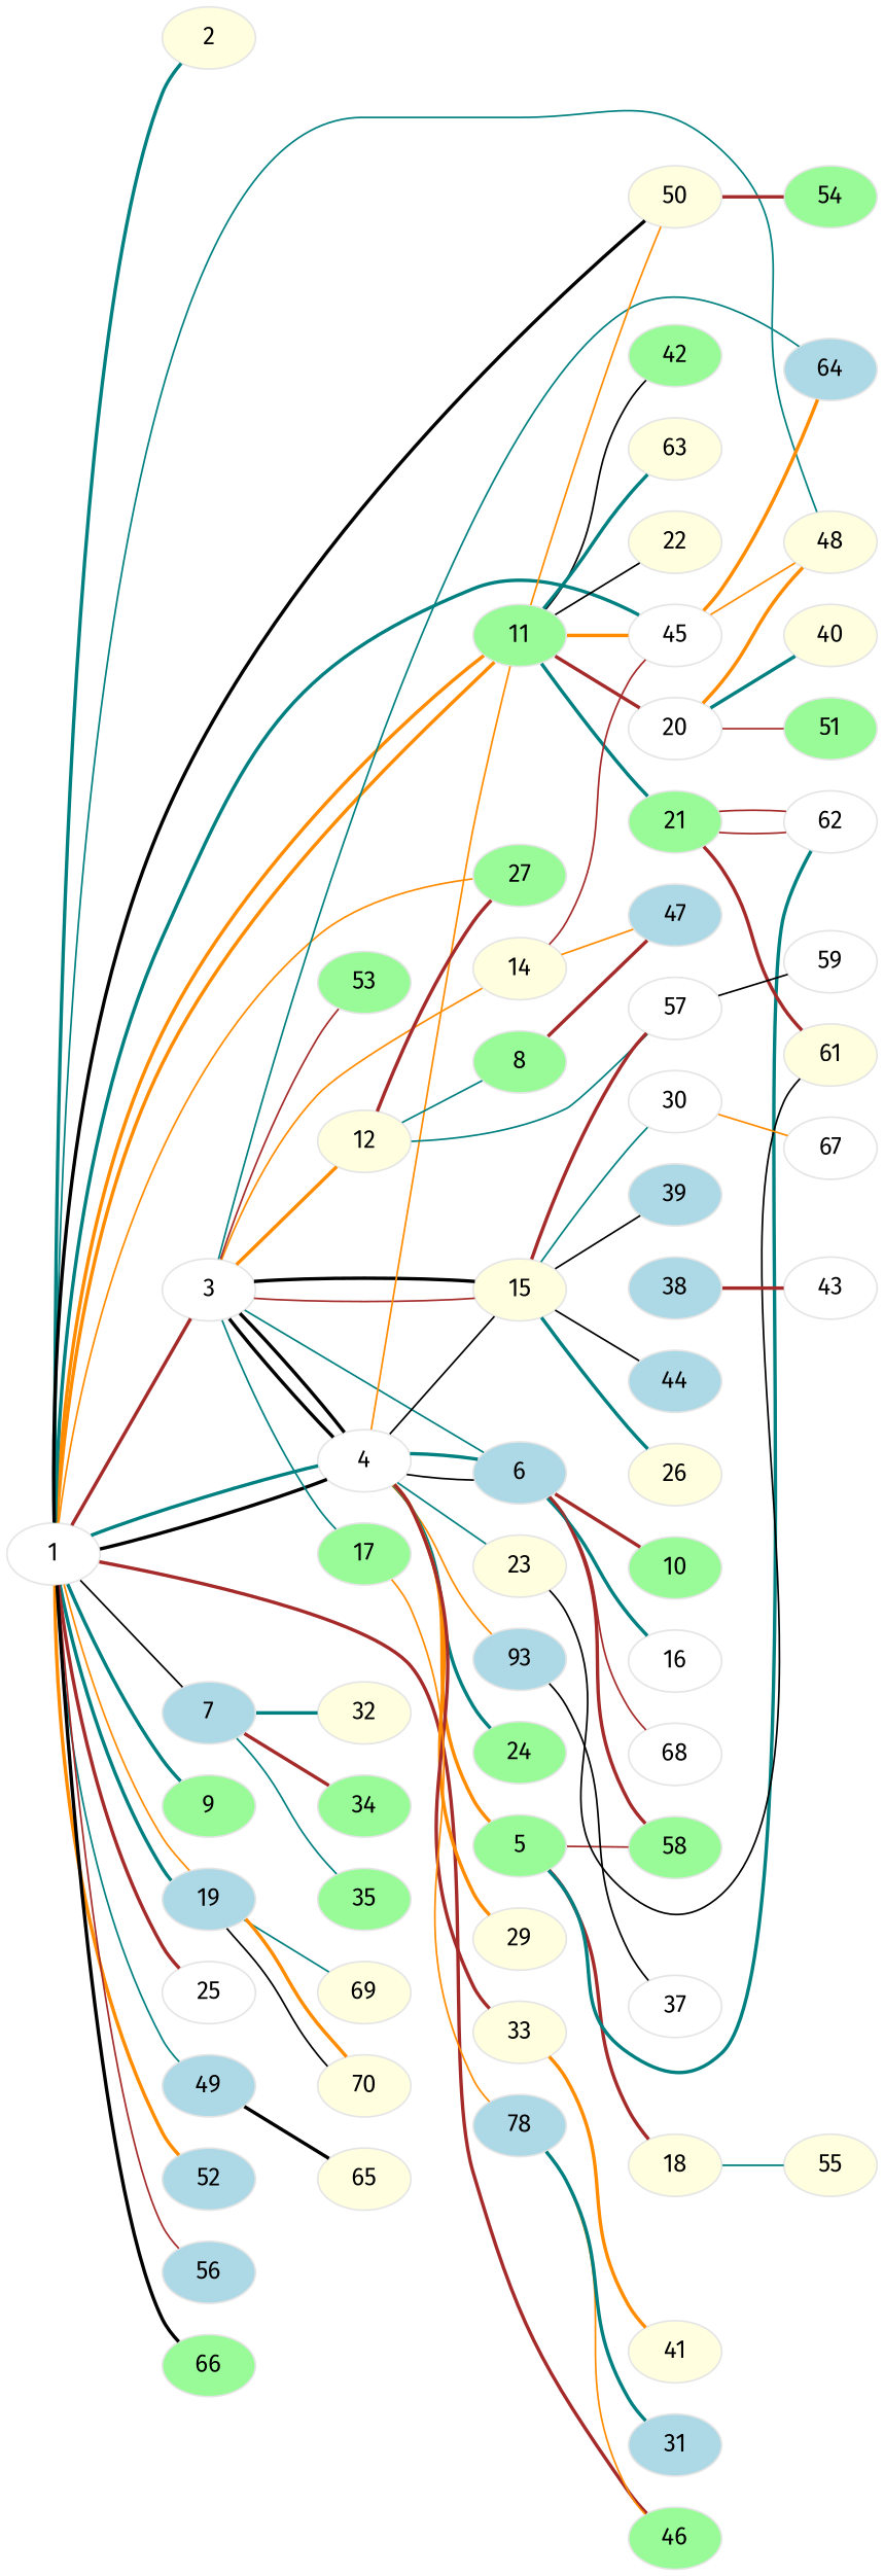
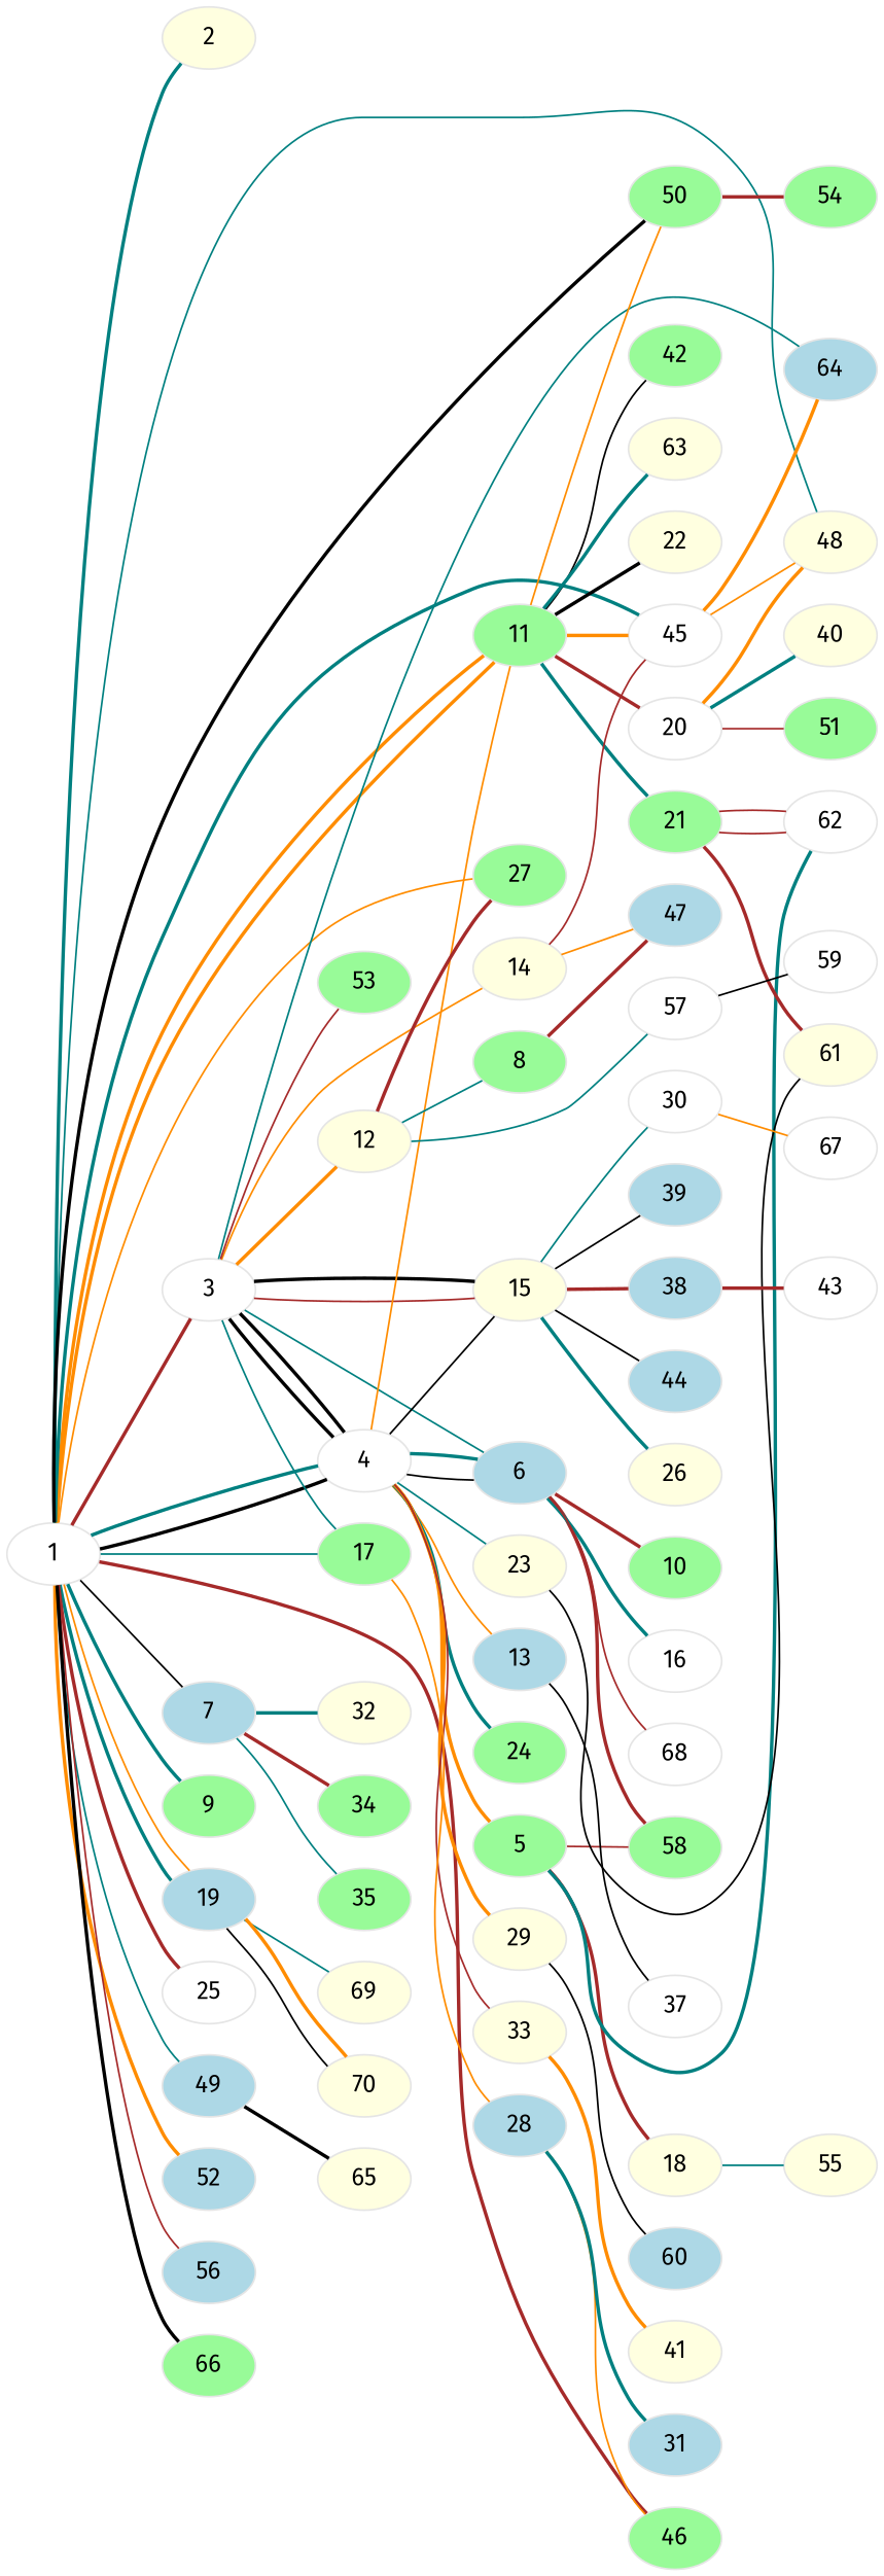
  graph {
    fontname="Fira Sans"
    rankdir=LR
    node [color=gray90 fillcolor=lightyellow fontname="Fira Sans" style=filled]
    edge [color=teal fontname="Fira Sans" style=bold]
    1 [fillcolor=white]
    2
    3 [fillcolor=white]
    4 [fillcolor=white]
    7 [fillcolor=lightblue]
    9 [fillcolor=palegreen]
    11 [fillcolor=palegreen]
    17 [fillcolor=palegreen]
    19 [fillcolor=lightblue]
    25 [fillcolor=white]
    27 [fillcolor=palegreen]
    45 [fillcolor=white]
    46 [fillcolor=palegreen]
    48
    49 [fillcolor=lightblue]
-   50
+   50 [fillcolor=palegreen]
    52 [fillcolor=lightblue]
    56 [fillcolor=lightblue]
    66 [fillcolor=palegreen]
    6 [fillcolor=lightblue]
    12
    14
    15
    53 [fillcolor=palegreen]
    64 [fillcolor=lightblue]
    5 [fillcolor=palegreen]
-   13 [fillcolor=lightblue label=93]
+   13 [fillcolor=lightblue]
    23
    24 [fillcolor=palegreen]
    29
    33
    32
    34 [fillcolor=palegreen]
    35 [fillcolor=palegreen]
    20 [fillcolor=white]
    21 [fillcolor=palegreen]
    22
    42 [fillcolor=palegreen]
    63
-   28 [fillcolor=lightblue label=78]
+   28 [fillcolor=lightblue]
    69
    70
    65
    54 [fillcolor=palegreen]
    58 [fillcolor=palegreen]
    10 [fillcolor=palegreen]
    16 [fillcolor=white]
    68 [fillcolor=white]
    8 [fillcolor=palegreen]
    47 [fillcolor=lightblue]
    57 [fillcolor=white]
    26
    30 [fillcolor=white]
    38 [fillcolor=lightblue]
    39 [fillcolor=lightblue]
    44 [fillcolor=lightblue]
    18
    62 [fillcolor=white]
    37 [fillcolor=white]
    61
+   60 [fillcolor=lightblue]
    41
    55
    40
    51 [fillcolor=palegreen]
    59 [fillcolor=white]
    67 [fillcolor=white]
    43 [fillcolor=white]
    31 [fillcolor=lightblue]
    1 -- 2
    1 -- 3 [color=brown]
    1 -- 4 [color=black]
    1 -- 4
    1 -- 7 [color=black style=solid]
    1 -- 9
    1 -- 11 [color=darkorange]
    1 -- 11 [color=darkorange]
+   1 -- 17 [style=solid]
    1 -- 19
    1 -- 19 [color=darkorange style=solid]
    1 -- 25 [color=brown]
    1 -- 27 [color=darkorange style=solid]
    1 -- 45
    1 -- 46 [color=brown]
    1 -- 48 [style=solid]
    1 -- 49 [style=solid]
    1 -- 50 [color=black]
    1 -- 52 [color=darkorange]
    1 -- 56 [color=brown style=solid]
    1 -- 66 [color=black]
    3 -- 4 [color=black]
    3 -- 4 [color=black]
    3 -- 17 [style=solid]
    3 -- 6 [style=solid]
    3 -- 12 [color=darkorange]
    3 -- 14 [color=darkorange style=solid]
    3 -- 15 [color=brown style=solid]
    3 -- 15 [color=black]
    3 -- 53 [color=brown style=solid]
    3 -- 64 [style=solid]
    4 -- 11 [color=darkorange style=solid]
    4 -- 6 [color=black style=solid]
    4 -- 6
    4 -- 15 [color=black style=solid]
    4 -- 5 [color=darkorange]
    4 -- 13 [color=darkorange style=solid]
    4 -- 23 [style=solid]
    4 -- 24
    4 -- 29 [color=darkorange]
-   4 -- 33 [color=brown]
+   4 -- 33 [color=brown style=solid]
    7 -- 32
    7 -- 34 [color=brown]
    7 -- 35 [style=solid]
    11 -- 45 [color=darkorange]
    11 -- 50 [color=darkorange style=solid]
    11 -- 20 [color=brown]
    11 -- 21
-   11 -- 22 [color=black style=solid]
+   11 -- 22 [color=black]
    11 -- 42 [color=black style=solid]
    11 -- 63
    17 -- 28 [color=darkorange style=solid]
    19 -- 69 [style=solid]
    19 -- 70 [color=black style=solid]
    19 -- 70 [color=darkorange]
    45 -- 48 [color=darkorange style=solid]
    45 -- 64 [color=darkorange]
    49 -- 65 [color=black]
    50 -- 54 [color=brown]
    6 -- 58 [color=brown]
    6 -- 10 [color=brown]
    6 -- 16
    6 -- 68 [color=brown style=solid]
    12 -- 27 [color=brown]
    12 -- 8 [style=solid]
    12 -- 57 [style=solid]
    14 -- 45 [color=brown style=solid]
    14 -- 47 [color=darkorange style=solid]
    15 -- 26
    15 -- 30 [style=solid]
-   15 -- 57 [color=brown]
+   15 -- 38 [color=brown]
    15 -- 39 [color=black style=solid]
    15 -- 44 [color=black style=solid]
    5 -- 58 [color=brown style=solid]
    5 -- 18 [color=brown]
    5 -- 62
    13 -- 37 [color=black style=solid]
    23 -- 61 [color=black style=solid]
+   29 -- 60 [color=black style=solid]
    33 -- 41 [color=darkorange]
    20 -- 48 [color=darkorange]
    20 -- 40
    20 -- 51 [color=brown style=solid]
    21 -- 62 [color=brown style=solid]
    21 -- 62 [color=brown style=solid]
    21 -- 61 [color=brown]
    28 -- 46 [color=darkorange style=solid]
    28 -- 31
    8 -- 47 [color=brown]
    57 -- 59 [color=black style=solid]
    30 -- 67 [color=darkorange style=solid]
    38 -- 43 [color=brown]
    18 -- 55 [style=solid]
  }
